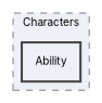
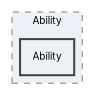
  digraph {
    compound=true
    fontname=Inter
    n1 [color=grey25 fillcolor="#edf0f7" fontname=Inter fontsize=10 label=Ability shape=box style="filled,bold,"]
    subgraph cluster_1 {
      bgcolor="#edf0f7"
      fontsize=10
-     label=Characters
+     label=Ability
      pencolor=grey50
      style="filled,dashed,"
      n1
    }
  }
